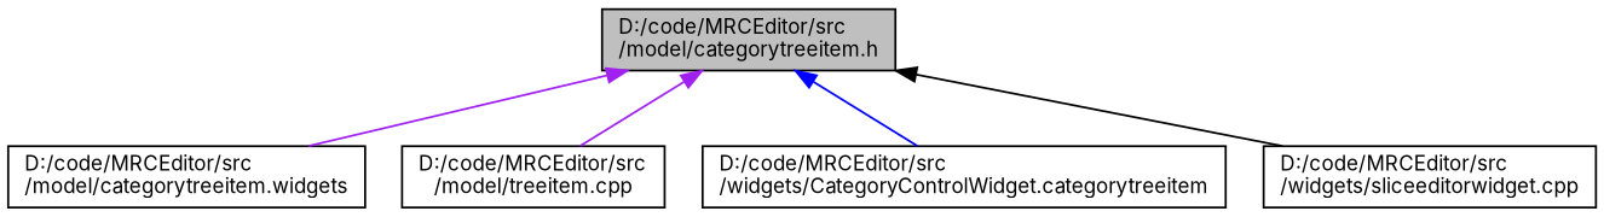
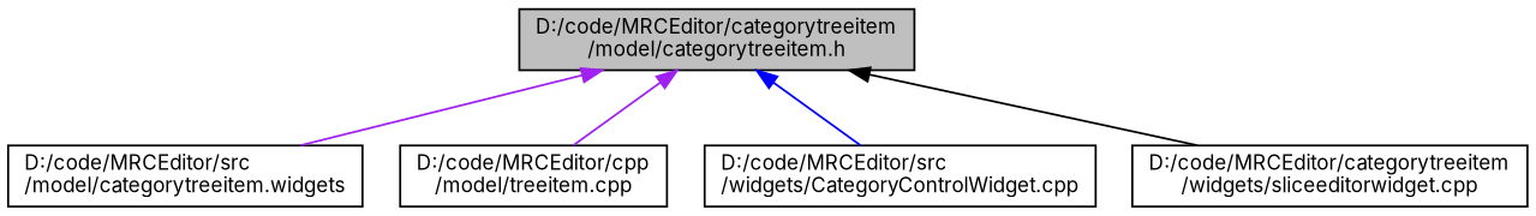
  digraph {
    fontname=Inter
    node [color=black fillcolor=white fontname=Inter fontsize=10 shape=record style=filled]
    edge [color=purple dir=back fontname=Inter fontsize=10 labelfontname=Helvetica labelfontsize=10 style=solid]
-   n1 [fillcolor=grey75 fontcolor=black height=0.2 label="D:/code/MRCEditor/src\l/model/categorytreeitem.h" width=0.4]
+   n1 [fillcolor=grey75 fontcolor=black height=0.2 label="D:/code/MRCEditor/categorytreeitem\l/model/categorytreeitem.h" width=0.4]
    n2 [height=0.2 label="D:/code/MRCEditor/src\l/model/categorytreeitem.widgets" width=0.4]
-   n3 [height=0.2 label="D:/code/MRCEditor/src\l/model/treeitem.cpp" width=0.4]
-   n4 [height=0.2 label="D:/code/MRCEditor/src\l/widgets/CategoryControlWidget.categorytreeitem" width=0.4]
-   n5 [height=0.2 label="D:/code/MRCEditor/src\l/widgets/sliceeditorwidget.cpp" width=0.4]
+   n3 [height=0.2 label="D:/code/MRCEditor/cpp\l/model/treeitem.cpp" width=0.4]
+   n4 [height=0.2 label="D:/code/MRCEditor/src\l/widgets/CategoryControlWidget.cpp" width=0.4]
+   n5 [height=0.2 label="D:/code/MRCEditor/categorytreeitem\l/widgets/sliceeditorwidget.cpp" width=0.4]
    n1 -> n2
    n1 -> n3
    n1 -> n4 [color=blue]
    n1 -> n5 [color=black]
  }
